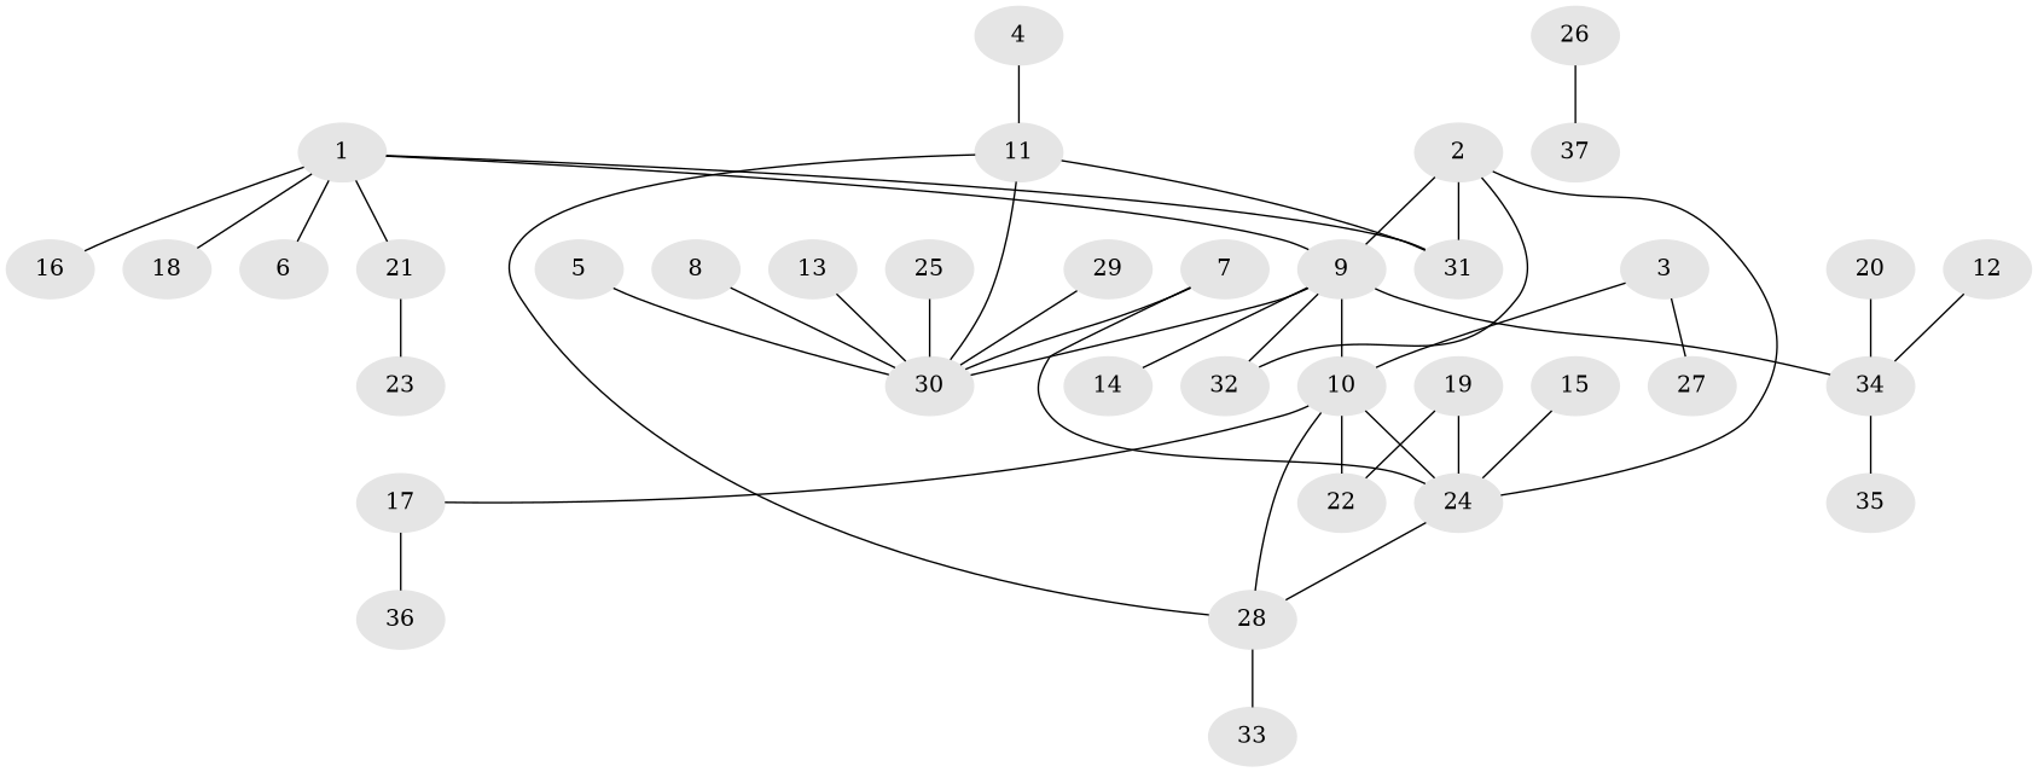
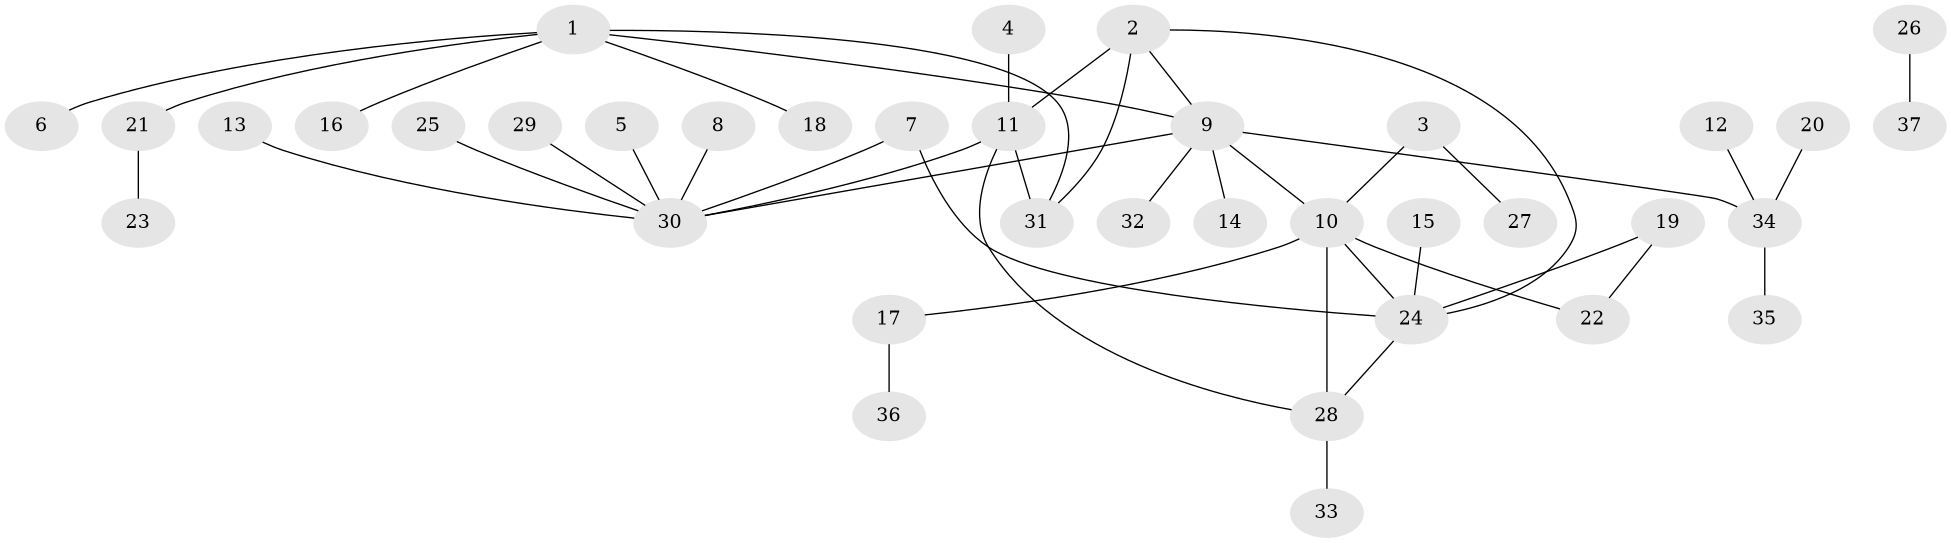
  graph {
    node [color=gray90 style=filled]
    edge [weight=1.0]
    1
    6
    9
    16
    18
    21
    31
    10
    30
    14
    32
    34
    23
    2
    11
    24
    28
    3
    27
    17
    22
    4
    5
    7
    8
    35
    36
    33
    12
    13
    15
    19
    20
    25
    26
    37
    29
    1 -- 6
    1 -- 9
    1 -- 16
    1 -- 18
    1 -- 21
    1 -- 31
    9 -- 10
    9 -- 30
    9 -- 14
    9 -- 32
    9 -- 34
    21 -- 23
    10 -- 24
    10 -- 28
    10 -- 17
    10 -- 22
    34 -- 35
    2 -- 9
    2 -- 31 [weight=2.0]
-   2 -- 32
+   2 -- 11
    2 -- 24
    11 -- 31
    11 -- 30
    11 -- 28
    24 -- 28
    28 -- 33
    3 -- 10
    3 -- 27
    17 -- 36
    4 -- 11
    5 -- 30
    7 -- 30
    7 -- 24
    8 -- 30
    12 -- 34
    13 -- 30
    15 -- 24
    19 -- 24
    19 -- 22
    20 -- 34
    25 -- 30
    26 -- 37
    29 -- 30
  }
